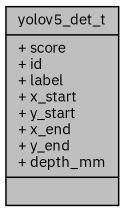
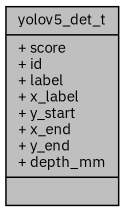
  digraph {
    fontname="IBM Plex Sans"
-   n1 [color=black fillcolor=grey75 fontcolor=black fontname="IBM Plex Sans" fontsize=10 height=0.2 label="{yolov5_det_t\n|+ score\l+ id\l+ label\l+ x_start\l+ y_start\l+ x_end\l+ y_end\l+ depth_mm\l|}" shape=record style=filled width=0.4]
+   n1 [color=black fillcolor=grey75 fontcolor=black fontname="IBM Plex Sans" fontsize=10 height=0.2 label="{yolov5_det_t\n|+ score\l+ id\l+ label\l+ x_label\l+ y_start\l+ x_end\l+ y_end\l+ depth_mm\l|}" shape=record style=filled width=0.4]
  }
